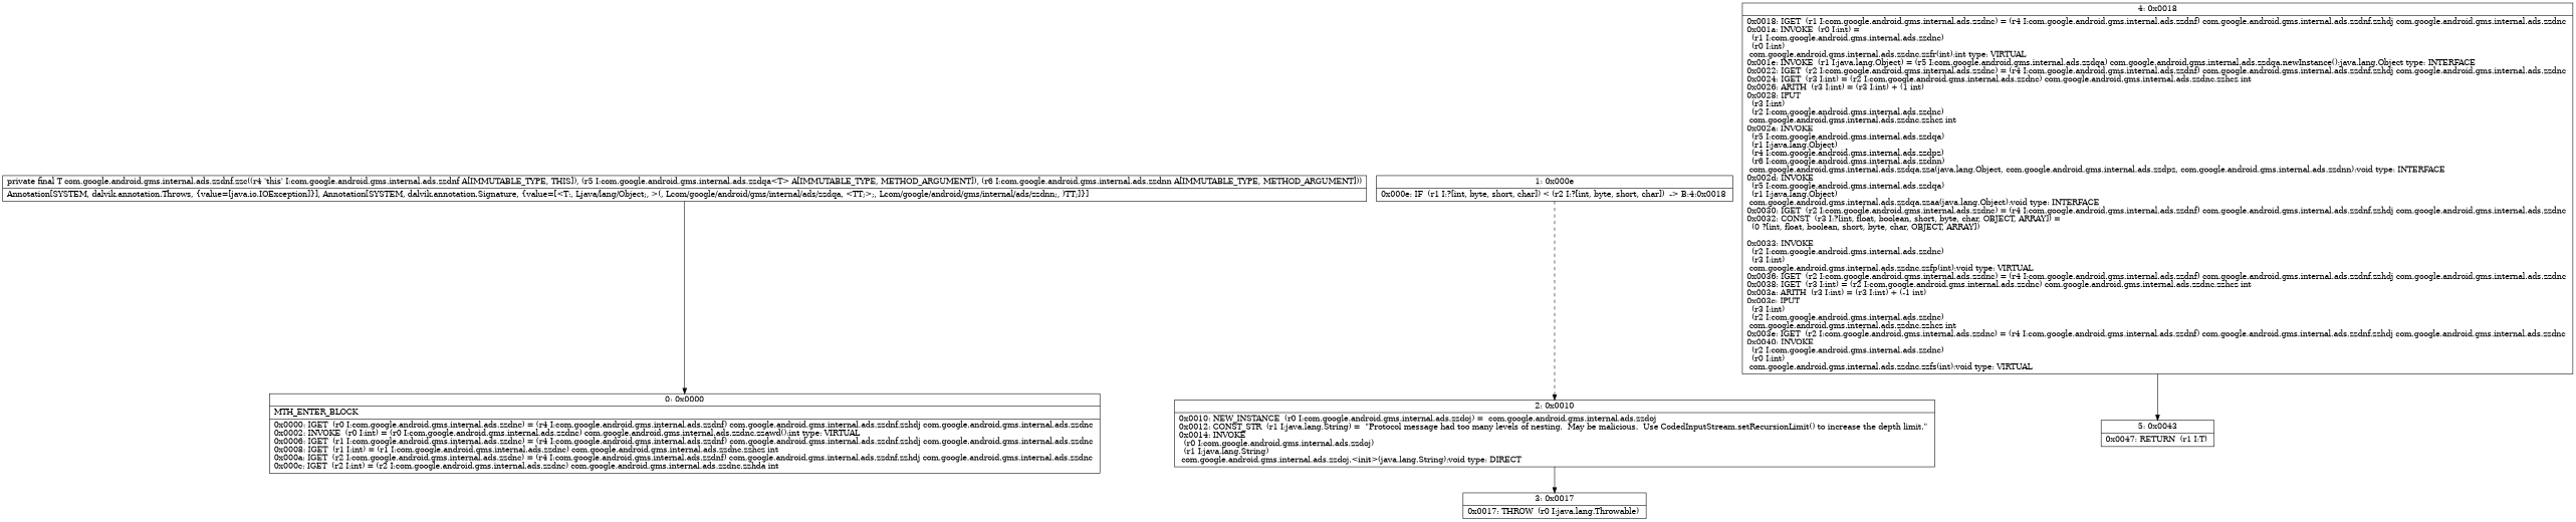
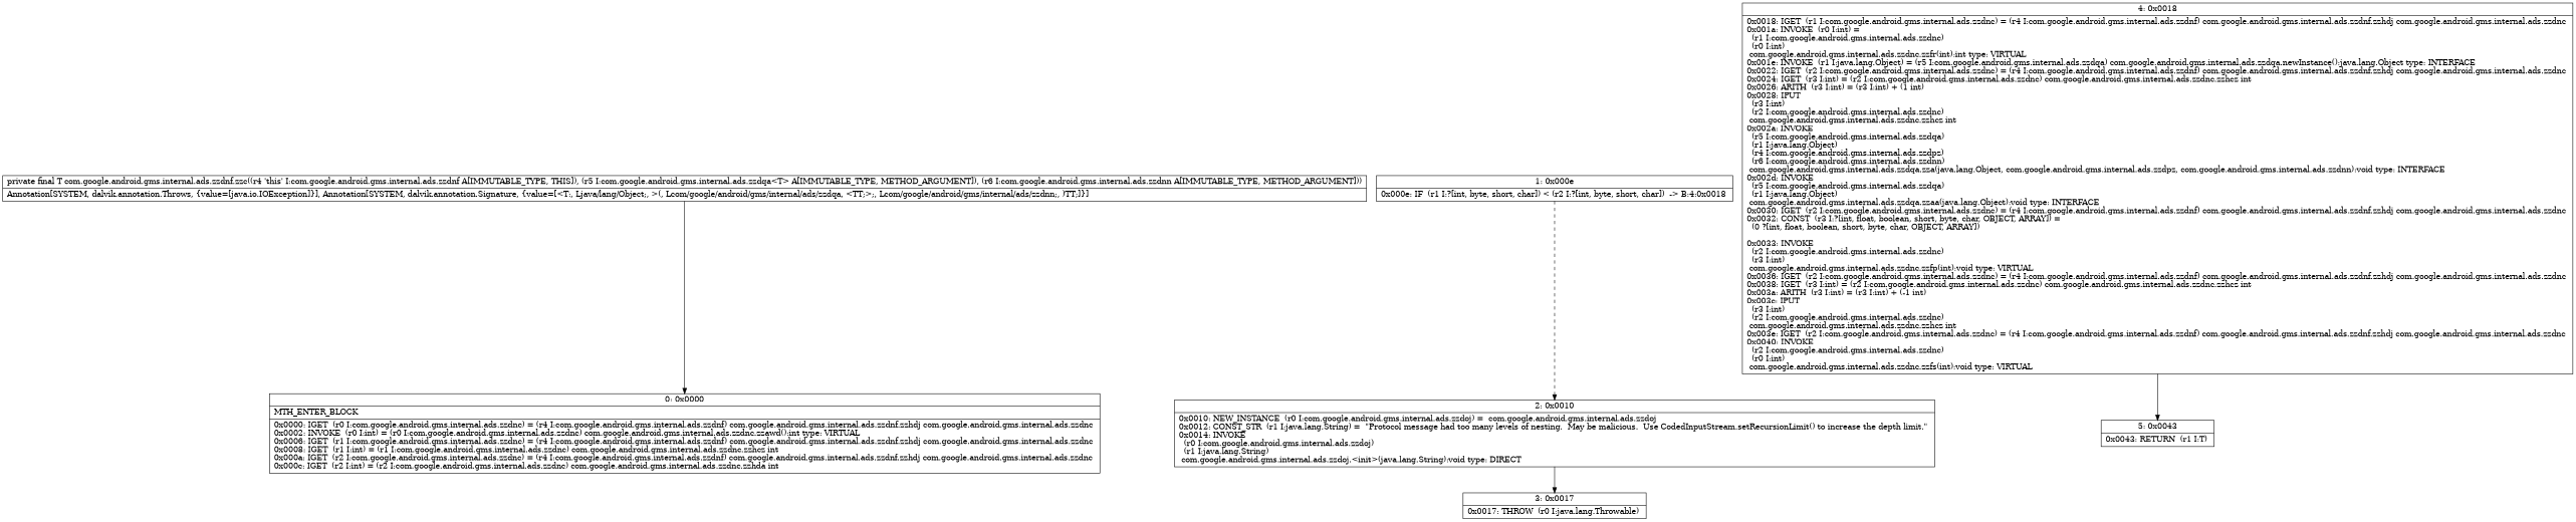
  digraph {
    node [shape=record]
    n1 [label="{0\:\ 0x0000|MTH_ENTER_BLOCK\l|0x0000: IGET  (r0 I:com.google.android.gms.internal.ads.zzdnc) = (r4 I:com.google.android.gms.internal.ads.zzdnf) com.google.android.gms.internal.ads.zzdnf.zzhdj com.google.android.gms.internal.ads.zzdnc \l0x0002: INVOKE  (r0 I:int) = (r0 I:com.google.android.gms.internal.ads.zzdnc) com.google.android.gms.internal.ads.zzdnc.zzawd():int type: VIRTUAL \l0x0006: IGET  (r1 I:com.google.android.gms.internal.ads.zzdnc) = (r4 I:com.google.android.gms.internal.ads.zzdnf) com.google.android.gms.internal.ads.zzdnf.zzhdj com.google.android.gms.internal.ads.zzdnc \l0x0008: IGET  (r1 I:int) = (r1 I:com.google.android.gms.internal.ads.zzdnc) com.google.android.gms.internal.ads.zzdnc.zzhcz int \l0x000a: IGET  (r2 I:com.google.android.gms.internal.ads.zzdnc) = (r4 I:com.google.android.gms.internal.ads.zzdnf) com.google.android.gms.internal.ads.zzdnf.zzhdj com.google.android.gms.internal.ads.zzdnc \l0x000c: IGET  (r2 I:int) = (r2 I:com.google.android.gms.internal.ads.zzdnc) com.google.android.gms.internal.ads.zzdnc.zzhda int \l}"]
    n2 [label="{1\:\ 0x000e|0x000e: IF  (r1 I:?[int, byte, short, char]) \< (r2 I:?[int, byte, short, char])  \-\> B:4:0x0018 \l}"]
    n3 [label="{2\:\ 0x0010|0x0010: NEW_INSTANCE  (r0 I:com.google.android.gms.internal.ads.zzdoj) =  com.google.android.gms.internal.ads.zzdoj \l0x0012: CONST_STR  (r1 I:java.lang.String) =  \"Protocol message had too many levels of nesting.  May be malicious.  Use CodedInputStream.setRecursionLimit() to increase the depth limit.\" \l0x0014: INVOKE  \l  (r0 I:com.google.android.gms.internal.ads.zzdoj)\l  (r1 I:java.lang.String)\l com.google.android.gms.internal.ads.zzdoj.\<init\>(java.lang.String):void type: DIRECT \l}"]
    n4 [label="{3\:\ 0x0017|0x0017: THROW  (r0 I:java.lang.Throwable) \l}"]
    n5 [label="{4\:\ 0x0018|0x0018: IGET  (r1 I:com.google.android.gms.internal.ads.zzdnc) = (r4 I:com.google.android.gms.internal.ads.zzdnf) com.google.android.gms.internal.ads.zzdnf.zzhdj com.google.android.gms.internal.ads.zzdnc \l0x001a: INVOKE  (r0 I:int) = \l  (r1 I:com.google.android.gms.internal.ads.zzdnc)\l  (r0 I:int)\l com.google.android.gms.internal.ads.zzdnc.zzfr(int):int type: VIRTUAL \l0x001e: INVOKE  (r1 I:java.lang.Object) = (r5 I:com.google.android.gms.internal.ads.zzdqa) com.google.android.gms.internal.ads.zzdqa.newInstance():java.lang.Object type: INTERFACE \l0x0022: IGET  (r2 I:com.google.android.gms.internal.ads.zzdnc) = (r4 I:com.google.android.gms.internal.ads.zzdnf) com.google.android.gms.internal.ads.zzdnf.zzhdj com.google.android.gms.internal.ads.zzdnc \l0x0024: IGET  (r3 I:int) = (r2 I:com.google.android.gms.internal.ads.zzdnc) com.google.android.gms.internal.ads.zzdnc.zzhcz int \l0x0026: ARITH  (r3 I:int) = (r3 I:int) + (1 int) \l0x0028: IPUT  \l  (r3 I:int)\l  (r2 I:com.google.android.gms.internal.ads.zzdnc)\l com.google.android.gms.internal.ads.zzdnc.zzhcz int \l0x002a: INVOKE  \l  (r5 I:com.google.android.gms.internal.ads.zzdqa)\l  (r1 I:java.lang.Object)\l  (r4 I:com.google.android.gms.internal.ads.zzdpz)\l  (r6 I:com.google.android.gms.internal.ads.zzdnn)\l com.google.android.gms.internal.ads.zzdqa.zza(java.lang.Object, com.google.android.gms.internal.ads.zzdpz, com.google.android.gms.internal.ads.zzdnn):void type: INTERFACE \l0x002d: INVOKE  \l  (r5 I:com.google.android.gms.internal.ads.zzdqa)\l  (r1 I:java.lang.Object)\l com.google.android.gms.internal.ads.zzdqa.zzaa(java.lang.Object):void type: INTERFACE \l0x0030: IGET  (r2 I:com.google.android.gms.internal.ads.zzdnc) = (r4 I:com.google.android.gms.internal.ads.zzdnf) com.google.android.gms.internal.ads.zzdnf.zzhdj com.google.android.gms.internal.ads.zzdnc \l0x0032: CONST  (r3 I:?[int, float, boolean, short, byte, char, OBJECT, ARRAY]) = \l  (0 ?[int, float, boolean, short, byte, char, OBJECT, ARRAY])\l \l0x0033: INVOKE  \l  (r2 I:com.google.android.gms.internal.ads.zzdnc)\l  (r3 I:int)\l com.google.android.gms.internal.ads.zzdnc.zzfp(int):void type: VIRTUAL \l0x0036: IGET  (r2 I:com.google.android.gms.internal.ads.zzdnc) = (r4 I:com.google.android.gms.internal.ads.zzdnf) com.google.android.gms.internal.ads.zzdnf.zzhdj com.google.android.gms.internal.ads.zzdnc \l0x0038: IGET  (r3 I:int) = (r2 I:com.google.android.gms.internal.ads.zzdnc) com.google.android.gms.internal.ads.zzdnc.zzhcz int \l0x003a: ARITH  (r3 I:int) = (r3 I:int) + (\-1 int) \l0x003c: IPUT  \l  (r3 I:int)\l  (r2 I:com.google.android.gms.internal.ads.zzdnc)\l com.google.android.gms.internal.ads.zzdnc.zzhcz int \l0x003e: IGET  (r2 I:com.google.android.gms.internal.ads.zzdnc) = (r4 I:com.google.android.gms.internal.ads.zzdnf) com.google.android.gms.internal.ads.zzdnf.zzhdj com.google.android.gms.internal.ads.zzdnc \l0x0040: INVOKE  \l  (r2 I:com.google.android.gms.internal.ads.zzdnc)\l  (r0 I:int)\l com.google.android.gms.internal.ads.zzdnc.zzfs(int):void type: VIRTUAL \l}"]
-   n6 [label="{5\:\ 0x0043|0x0047: RETURN  (r1 I:T) \l}"]
+   n6 [label="{5\:\ 0x0043|0x0043: RETURN  (r1 I:T) \l}"]
    n7 [label="{private final T com.google.android.gms.internal.ads.zzdnf.zzc((r4 'this' I:com.google.android.gms.internal.ads.zzdnf A[IMMUTABLE_TYPE, THIS]), (r5 I:com.google.android.gms.internal.ads.zzdqa\<T\> A[IMMUTABLE_TYPE, METHOD_ARGUMENT]), (r6 I:com.google.android.gms.internal.ads.zzdnn A[IMMUTABLE_TYPE, METHOD_ARGUMENT]))  | Annotation[SYSTEM, dalvik.annotation.Throws, \{value=[java.io.IOException]\}], Annotation[SYSTEM, dalvik.annotation.Signature, \{value=[\<T:, Ljava\/lang\/Object;, \>(, Lcom\/google\/android\/gms\/internal\/ads\/zzdqa, \<TT;\>;, Lcom\/google\/android\/gms\/internal\/ads\/zzdnn;, )TT;]\}]\l}"]
    n2 -> n3 [style=dashed]
    n3 -> n4
    n5 -> n6
    n7 -> n1
  }
